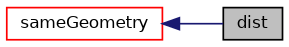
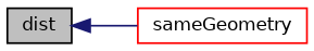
  digraph {
    rankdir=LR
    node [fontname=Helvetica fontsize=10 shape=record]
    n1 [color=black fillcolor=grey75 fontcolor=black height=0.2 label=dist style=filled width=0.4]
    n2 [color=red height=0.2 label=sameGeometry width=0.4]
-   n2 -> n1 [color=midnightblue dir=back fontname=Helvetica fontsize=10 labelfontname=Helvetica labelfontsize=10 style=solid]
+   n1 -> n2 [color=midnightblue dir=back fontname=Helvetica fontsize=10 labelfontname=Helvetica labelfontsize=10 style=solid]
  }
